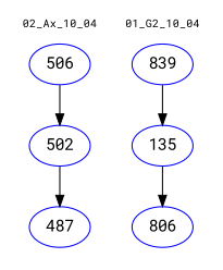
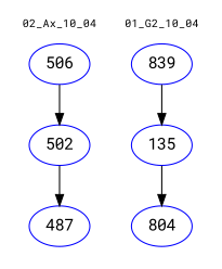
  digraph {
    fontname="Roboto Mono"
    node [color=blue fontname="Roboto Mono"]
    edge [color=black fontname="Roboto Mono"]
    n1 [label=506]
    n2 [label=502]
    n3 [label=487]
    n4 [label=839]
    n5 [label=135]
-   n6 [label=806]
+   n6 [label=804]
    subgraph cluster_1 {
      color=white
      fontsize=10
      label="02_Ax_10_04"
      n1
      n2
      n3
    }
    subgraph cluster_2 {
      color=white
      fontsize=10
      label="01_G2_10_04"
      n4
      n5
      n6
    }
    n1 -> n2
    n2 -> n3
    n4 -> n5
    n5 -> n6
  }
